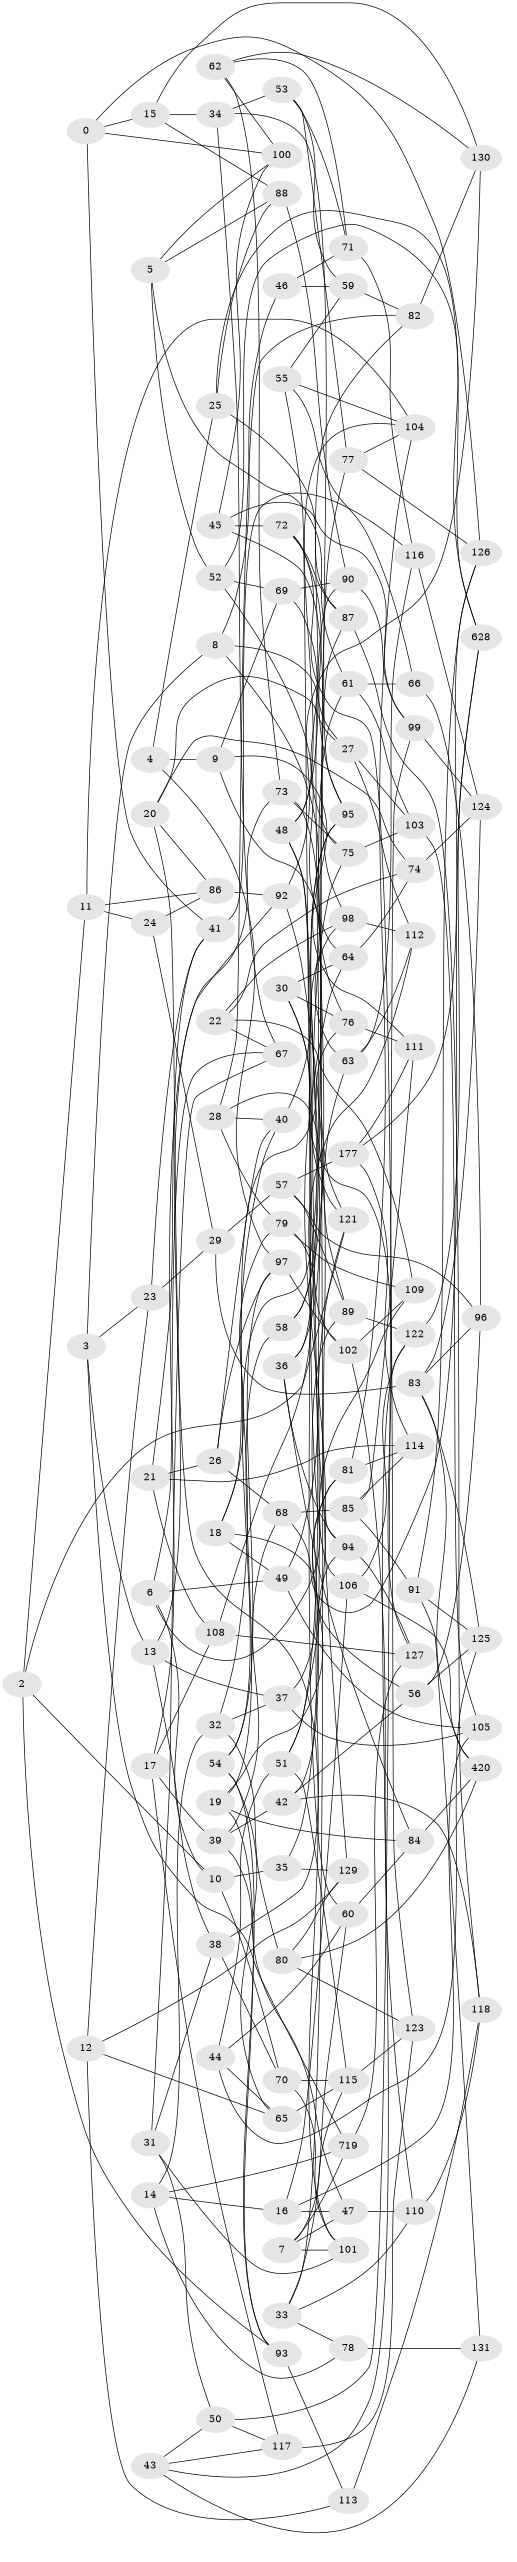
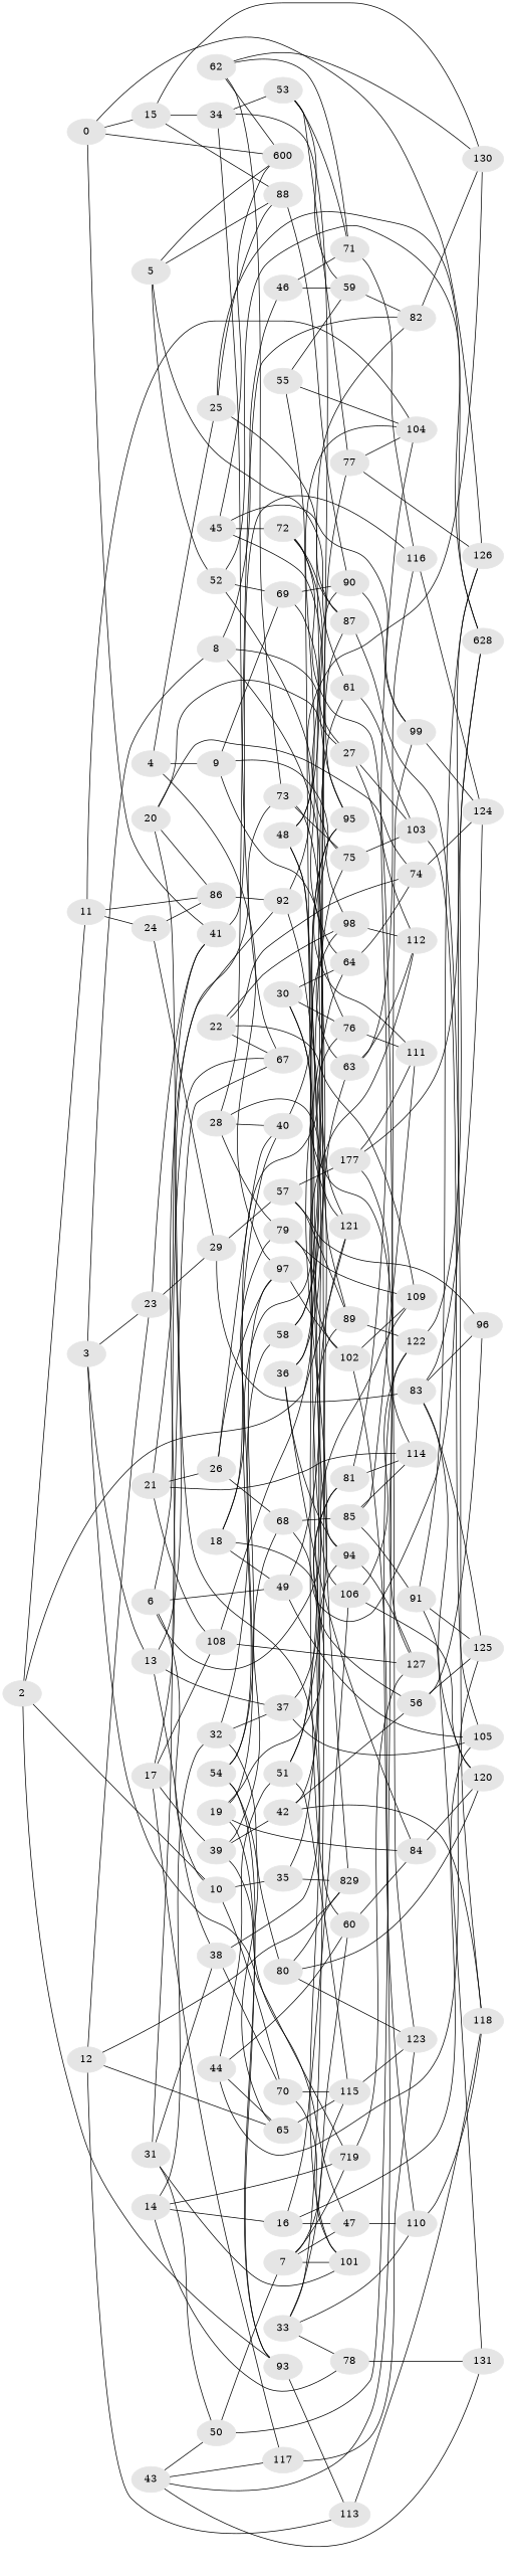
  graph {
    rankdir=LR
    node [color=gray90 style=filled]
    n1 [label=0]
    15
    41
-   100
+   100 [label=600]
    126
    88
    34
    130
    116
    2
    10
    11
    93
    121
    35
    70
    24
    86
    104
    113
    3
    8
    13
    23
    n25 [label=719]
    27
    46
    76
    37
    38
    92
    29
    127
    4
    9
    25
    97
    63
    69
    111
    87
    n42 [label=628]
-   129
+   129 [label=829]
    102
    5
    52
    61
    64
    103
-   66
    90
    6
    49
    67
    109
    105
    7
    47
    101
    115
    110
    112
    59
    71
    75
    12
    65
    118
    81
    94
    14
    16
    32
    78
    106
    40
    80
    131
    53
    95
    122
-   120 [label=420]
+   120
    17
    39
    73
    108
    117
    68
    42
    123
    18
    56
    79
    125
    96
    19
    58
    84
    114
    20
    74
    124
    21
    26
    22
    98
    57
    83
    85
    28
    82
    89
    n113 [label=177]
    30
    31
    50
    99
    33
    60
    77
    36
    43
    44
    51
    45
    72
    48
    54
    55
    62
    91
    n1 -- 15
    n1 -- 41
    n1 -- 100
    n1 -- 126
    15 -- 88
    15 -- 34
    15 -- 130
    41 -- 116
    88 -- 90
    34 -- 67
    34 -- 53
    34 -- 95
    116 -- 124
    2 -- 10
    2 -- 11
    2 -- 93
    2 -- 121
    10 -- 35
    10 -- 70
    11 -- 24
    11 -- 86
    11 -- 104
    93 -- 113
    35 -- 63
    35 -- 129
    70 -- 101
    70 -- 115
    24 -- 86
    24 -- 29
    86 -- 92
    113 -- 118
    3 -- 8
    3 -- 13
    3 -- 23
    3 -- n25
    8 -- 27
    8 -- 46
    8 -- 76
    13 -- 37
    13 -- 38
    13 -- 92
    23 -- 41
    23 -- 29
    n25 -- 127
    27 -- 103
    27 -- 112
    46 -- 59
    46 -- 71
    76 -- 111
    37 -- 105
    37 -- 81
    38 -- 70
    38 -- 94
    92 -- 130
    92 -- 129
    29 -- 57
    29 -- 83
    4 -- 9
    4 -- 25
    4 -- 97
    9 -- 63
    9 -- 69
    9 -- 111
    25 -- 88
    25 -- 87
    25 -- n42
    97 -- 102
    63 -- 116
    63 -- 112
    69 -- 90
    69 -- 75
    87 -- 118
    102 -- 109
    102 -- 110
    5 -- 100
    5 -- 88
    5 -- 52
    5 -- 61
    52 -- 69
    52 -- n42
    52 -- 64
    61 -- 103
-   61 -- 66
    64 -- 74
    103 -- 105
-   66 -- 96
    90 -- 99
    6 -- 10
    6 -- 49
    6 -- 67
    6 -- 109
    49 -- 121
    49 -- 105
    7 -- n25
    7 -- 47
    7 -- 101
    7 -- 115
    47 -- 110
    115 -- 123
    110 -- 118
    59 -- 82
    71 -- 116
    75 -- 103
    12 -- 113
    12 -- 23
    12 -- 129
    12 -- 65
    65 -- 115
    81 -- 104
    81 -- 114
    94 -- 127
    14 -- n25
    14 -- 16
    14 -- 32
    14 -- 78
    16 -- 105
    16 -- 47
    16 -- 106
    32 -- 37
    32 -- 40
    32 -- 80
    78 -- 131
    106 -- 122
    106 -- 120
    40 -- 98
    80 -- 129
    80 -- 120
    80 -- 123
    53 -- 59
    53 -- 71
    53 -- 77
    122 -- n42
    17 -- 39
    17 -- 73
    17 -- 108
    17 -- 117
    39 -- 47
    39 -- 68
    39 -- 42
    73 -- 121
    73 -- 75
    108 -- 127
    108 -- 112
    117 -- 123
    68 -- n42
    68 -- 85
    42 -- 118
    42 -- 56
    42 -- 89
    18 -- 76
    18 -- 49
    18 -- 56
    18 -- 79
    56 -- 125
    56 -- 96
    79 -- 102
    79 -- 109
    19 -- 93
    19 -- 81
    19 -- 58
    19 -- 84
    58 -- 61
    58 -- 95
    84 -- 120
    20 -- 86
    20 -- 27
    20 -- 101
    20 -- 74
    74 -- 124
    21 -- 41
    21 -- 108
    21 -- 114
    21 -- 26
    26 -- 97
    26 -- 40
    26 -- 68
    22 -- 67
    22 -- 109
    22 -- 74
    22 -- 98
    98 -- 112
    57 -- 96
    57 -- 89
    57 -- n113
    83 -- 120
    83 -- 125
    83 -- 96
    83 -- 124
    85 -- 111
    85 -- 114
    85 -- 91
    28 -- 40
    28 -- 79
    28 -- 82
    28 -- 89
    82 -- 130
    89 -- 122
    n113 -- 126
    n113 -- 111
    n113 -- 114
    30 -- 121
    30 -- 76
    30 -- 127
    30 -- 64
    31 -- 38
    31 -- 67
    31 -- 101
    31 -- 50
-   50 -- 117
+   50 -- 7
    50 -- 99
    99 -- 124
    33 -- 110
    33 -- 78
    33 -- 60
    33 -- 77
    60 -- 84
    77 -- 126
    77 -- 104
    36 -- 87
    36 -- 94
    36 -- 95
    36 -- 84
    43 -- 131
    43 -- 122
    43 -- 117
    43 -- 50
    44 -- 65
    44 -- 125
    44 -- 60
    44 -- 51
    51 -- 64
    51 -- 115
    51 -- 75
    45 -- 100
    45 -- 98
    45 -- 99
    45 -- 72
    72 -- 87
    72 -- 95
    72 -- 123
    48 -- 104
    48 -- 106
    48 -- 82
    48 -- 60
    54 -- 93
    54 -- 97
    54 -- 90
    54 -- 65
    55 -- 104
-   55 -- 66
    55 -- 59
    55 -- 94
    62 -- 100
    62 -- 130
    62 -- 71
    62 -- 73
    91 -- 126
    91 -- 131
    91 -- 125
  }
